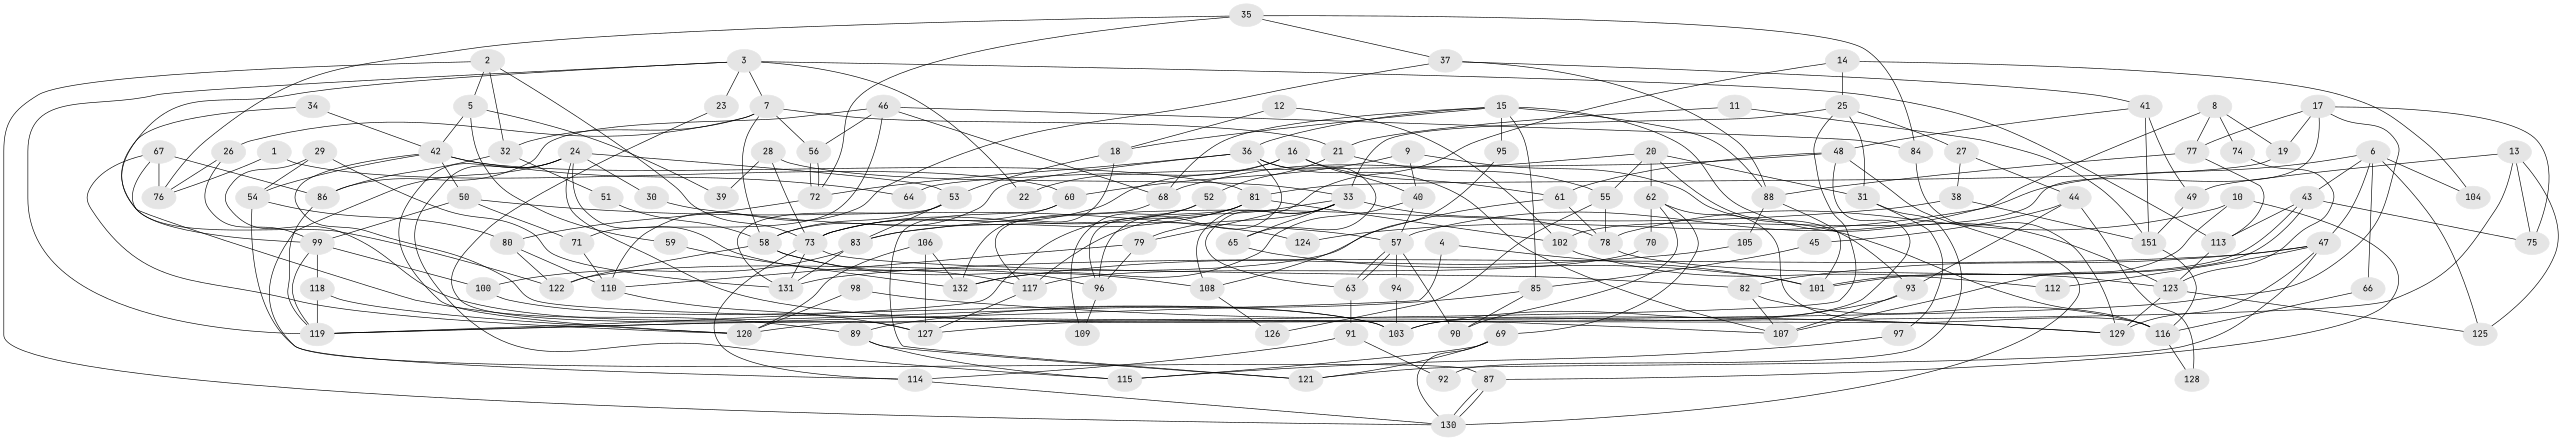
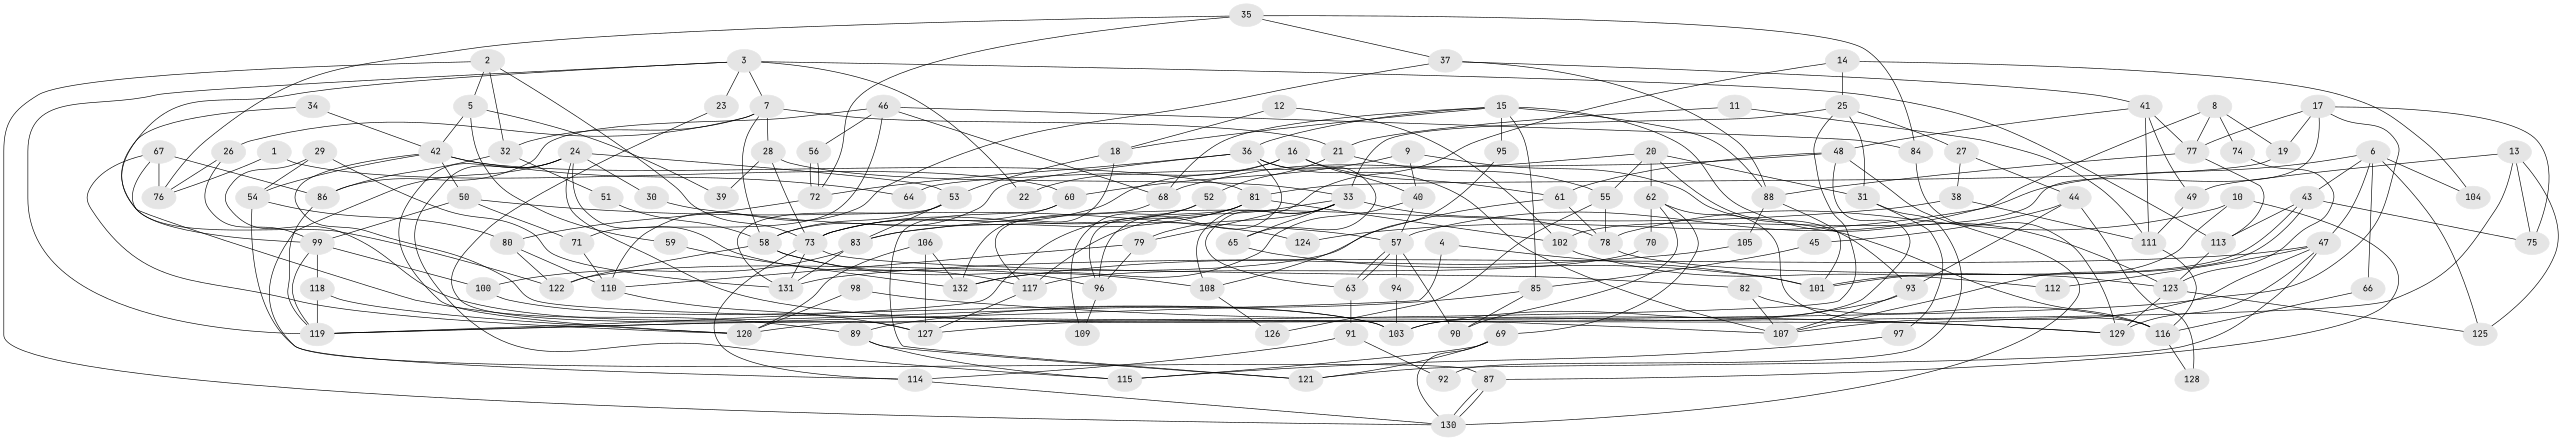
  graph {
    fontname="JetBrains Mono"
    node [color=gray90 fontname="JetBrains Mono" style=filled]
    edge [fontname="JetBrains Mono"]
    1
    60
    76
    73
    121
    2
    5
    32
    130
    39
    42
    59
    51
    86
    114
    131
    82
    3
    7
    22
    23
    113
    119
    122
    21
    26
    28
    58
    127
    123
    4
    101
    81
    54
    50
    64
    129
    132
    6
    43
    47
    66
    104
    124
    125
    75
    107
    112
    116
    55
    52
    99
    33
    108
    96
    8
    19
    57
    74
    77
    63
    90
    94
    88
    9
    40
    128
    10
    78
    87
    11
-   111 [label=151]
+   111
    36
    65
    72
    12
    18
    102
    53
    13
    49
    14
    25
    79
    31
    120
    27
    110
    15
    68
    85
    95
    117
    89
    105
    16
    61
    17
    83
    20
    62
    93
    92
    97
    126
    69
    70
    103
    109
    24
    30
    115
    38
    44
    100
    118
    45
    29
    80
    91
    34
    35
    37
    84
    41
    48
    71
    46
    56
    67
    98
    106
    1 -- 60
    1 -- 76
    60 -- 73
    60 -- 121
    73 -- 114
    73 -- 131
    73 -- 82
    2 -- 73
    2 -- 5
    2 -- 32
    2 -- 130
    5 -- 39
    5 -- 42
    5 -- 59
    32 -- 51
    32 -- 86
    42 -- 81
    42 -- 54
    42 -- 50
    42 -- 64
    42 -- 129
    59 -- 132
    51 -- 58
    86 -- 119
    114 -- 130
    82 -- 107
    82 -- 116
    3 -- 7
    3 -- 22
    3 -- 23
    3 -- 113
    3 -- 119
    3 -- 122
    7 -- 32
    7 -- 21
    7 -- 26
-   7 -- 56
+   7 -- 28
    7 -- 58
    23 -- 127
    113 -- 123
    21 -- 55
    21 -- 52
    26 -- 76
    26 -- 99
    28 -- 73
    28 -- 39
    28 -- 33
    58 -- 122
    58 -- 108
    58 -- 96
    123 -- 129
    123 -- 125
    4 -- 119
    4 -- 101
    81 -- 119
    81 -- 96
    81 -- 102
    81 -- 83
    54 -- 87
    54 -- 80
    50 -- 124
    50 -- 99
    50 -- 71
    6 -- 43
    6 -- 47
    6 -- 66
    6 -- 104
    6 -- 124
    6 -- 125
    43 -- 113
    43 -- 101
    43 -- 101
    43 -- 75
    47 -- 121
    47 -- 131
    47 -- 129
-   47 -- 82
+   47 -- 107
    47 -- 112
    66 -- 116
    116 -- 128
    55 -- 78
    55 -- 126
    52 -- 73
    52 -- 109
    99 -- 119
    99 -- 100
    99 -- 118
    33 -- 108
    33 -- 63
    33 -- 78
    33 -- 65
    33 -- 79
    33 -- 117
    108 -- 126
    96 -- 109
    8 -- 19
    8 -- 57
    8 -- 74
    8 -- 77
    19 -- 81
    57 -- 63
    57 -- 63
    57 -- 90
    57 -- 94
    74 -- 123
    77 -- 113
    77 -- 88
    63 -- 91
    94 -- 103
    88 -- 101
    88 -- 105
    9 -- 60
    9 -- 116
    9 -- 40
    40 -- 132
    40 -- 57
    10 -- 107
    10 -- 78
    10 -- 87
    78 -- 123
    87 -- 130
    87 -- 130
    11 -- 21
    11 -- 111
    111 -- 116
    36 -- 58
    36 -- 107
    36 -- 96
    36 -- 65
    36 -- 72
    65 -- 101
    72 -- 80
    12 -- 18
    12 -- 102
    18 -- 132
    18 -- 53
    102 -- 112
    53 -- 131
    53 -- 58
    53 -- 83
    13 -- 127
    13 -- 125
    13 -- 75
    13 -- 49
    49 -- 111
    14 -- 104
    14 -- 25
    14 -- 79
    25 -- 33
    25 -- 31
    25 -- 120
    25 -- 27
    79 -- 96
    79 -- 110
    31 -- 92
    31 -- 97
    27 -- 38
    27 -- 44
    110 -- 127
    15 -- 123
    15 -- 88
    15 -- 36
    15 -- 18
    15 -- 68
    15 -- 85
    15 -- 95
    68 -- 117
    85 -- 90
    85 -- 89
    95 -- 108
    117 -- 127
    89 -- 121
    89 -- 115
    105 -- 132
    16 -- 73
    16 -- 22
    16 -- 40
    16 -- 61
    61 -- 122
    61 -- 78
    17 -- 119
    17 -- 75
    17 -- 19
    17 -- 77
    17 -- 102
    83 -- 131
    83 -- 100
    20 -- 55
    20 -- 31
    20 -- 68
    20 -- 62
    20 -- 93
    62 -- 116
    62 -- 90
    62 -- 69
    62 -- 70
    93 -- 107
    93 -- 103
    97 -- 115
    69 -- 121
    69 -- 130
    69 -- 115
    70 -- 117
    24 -- 114
    24 -- 107
    24 -- 53
    24 -- 120
    24 -- 117
    24 -- 30
    24 -- 115
    30 -- 57
    38 -- 111
    38 -- 83
    44 -- 128
    44 -- 93
    44 -- 45
    100 -- 103
    118 -- 119
    118 -- 120
    45 -- 85
    29 -- 131
    29 -- 54
    29 -- 103
    80 -- 122
    80 -- 110
    91 -- 114
    91 -- 92
    34 -- 42
    34 -- 99
    35 -- 76
    35 -- 72
    35 -- 37
    35 -- 84
    37 -- 88
    37 -- 110
    37 -- 41
    84 -- 129
+   41 -- 77
    41 -- 111
    41 -- 49
    41 -- 48
    48 -- 130
    48 -- 64
    48 -- 61
    48 -- 103
    71 -- 110
    46 -- 86
    46 -- 68
    46 -- 84
    46 -- 71
    46 -- 56
    56 -- 72
    56 -- 72
    67 -- 76
    67 -- 86
    67 -- 120
    67 -- 89
    98 -- 129
    98 -- 120
    106 -- 127
    106 -- 132
    106 -- 120
  }
